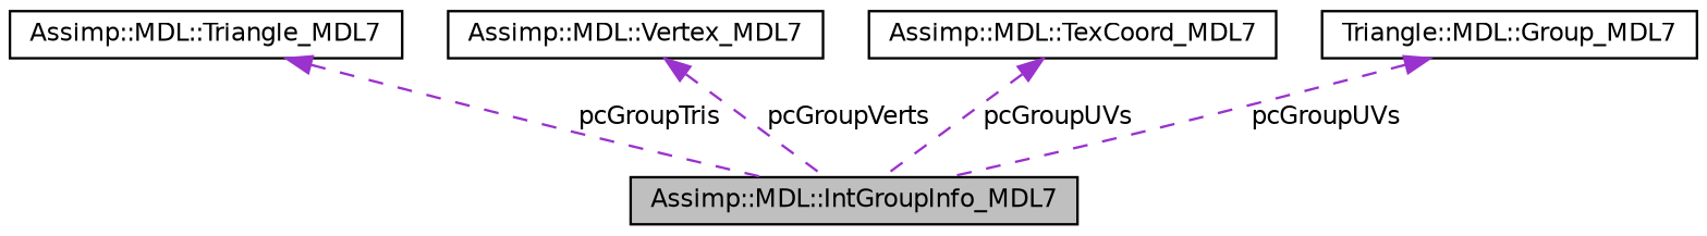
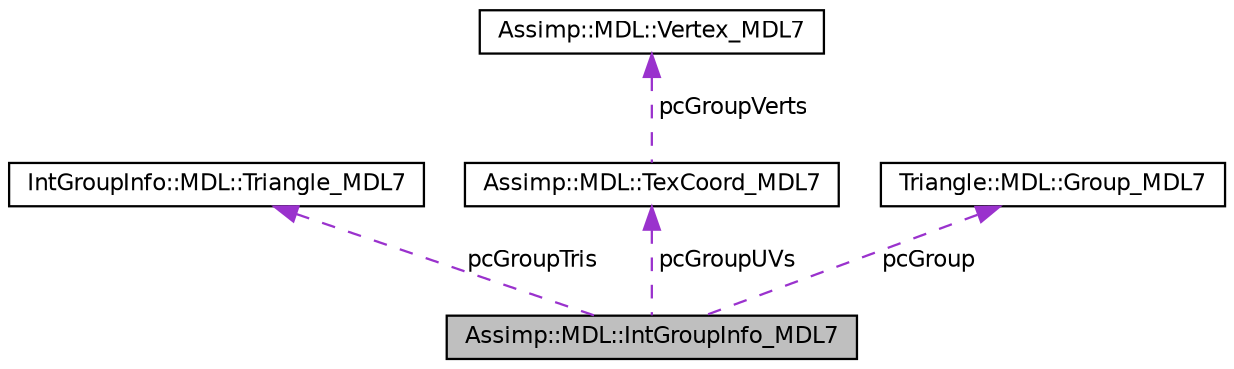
  digraph {
    rankdir=TB
    node [color=black fillcolor=white fontname=Helvetica fontsize=10 shape=record style=filled]
    edge [color=darkorchid3 dir=back fontname=Helvetica fontsize=10 labelfontname=Helvetica labelfontsize=10 style=dashed]
    n1 [fillcolor=grey75 fontcolor=black height=0.2 label="Assimp::MDL::IntGroupInfo_MDL7" width=0.4]
-   n2 [height=0.2 label="Assimp::MDL::Triangle_MDL7" width=0.4]
+   n2 [height=0.2 label="IntGroupInfo::MDL::Triangle_MDL7" width=0.4]
    n3 [height=0.2 label="Assimp::MDL::Vertex_MDL7" width=0.4]
    n4 [height=0.2 label="Assimp::MDL::TexCoord_MDL7" width=0.4]
    n5 [height=0.2 label="Triangle::MDL::Group_MDL7" width=0.4]
    n2 -> n1 [label=" pcGroupTris"]
-   n3 -> n1 [label=" pcGroupVerts"]
+   n3 -> n4 [label=" pcGroupVerts"]
    n4 -> n1 [label=" pcGroupUVs"]
-   n5 -> n1 [label=" pcGroupUVs"]
+   n5 -> n1 [label=" pcGroup"]
  }
